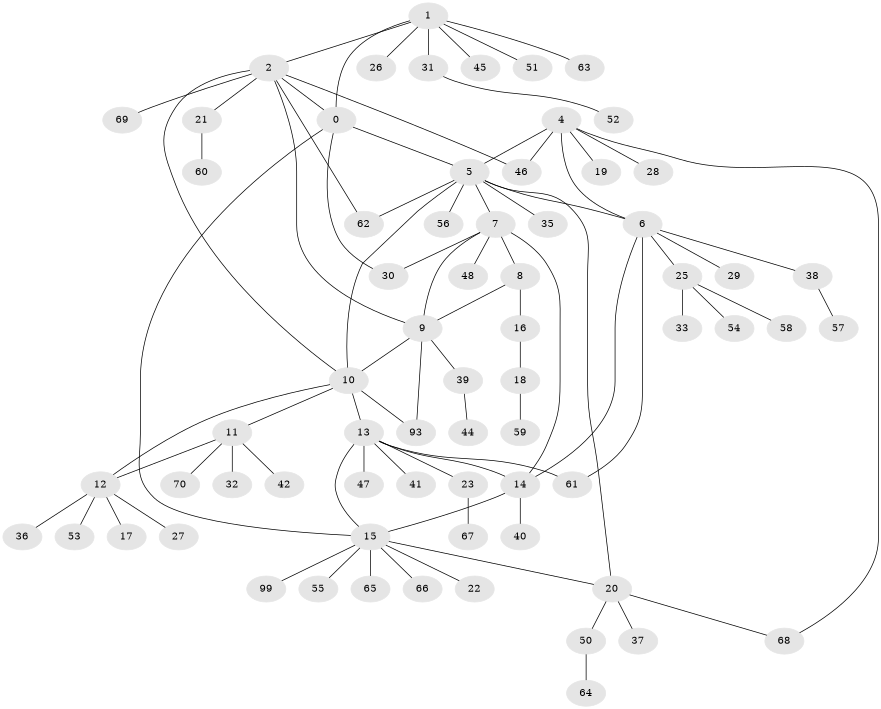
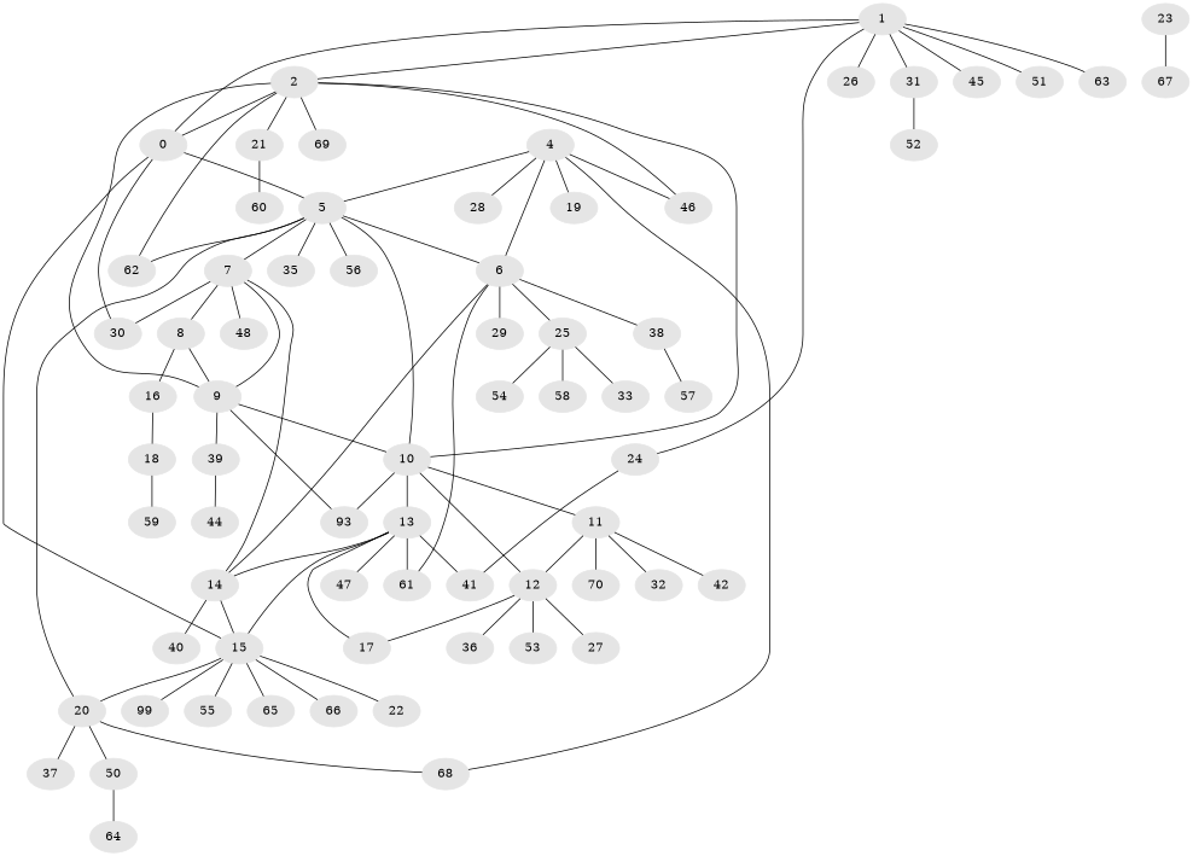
  graph {
    node [color=gray90 style=filled]
    1
    2
    n3 [label=0]
+   24
    26
    31
    45
    51
    63
    9
    10
    21
    46
    62
    69
    5
    15
    30
    41
    52
    39
    n22 [label=93]
    11
    12
    13
    60
    6
    7
    20
    35
    56
    22
    n33 [label=99]
    55
    65
    66
    4
    19
    28
    68
    14
    25
    29
    38
    61
    8
    48
    37
    50
    40
    33
    54
    58
    57
    16
    18
    44
    32
    42
    70
    17
    27
    36
    53
    23
    47
    67
    59
    64
    1 -- 2
    1 -- n3
+   1 -- 24
    1 -- 26
    1 -- 31
    1 -- 45
    1 -- 51
    1 -- 63
    2 -- n3
    2 -- 9
    2 -- 10
    2 -- 21
    2 -- 46
    2 -- 62
    2 -- 69
    n3 -- 5
    n3 -- 15
    n3 -- 30
+   24 -- 41
    31 -- 52
    9 -- 10
    9 -- 39
    9 -- n22
    10 -- n22
    10 -- 11
    10 -- 12
    10 -- 13
    21 -- 60
    5 -- 10
    5 -- 62
    5 -- 6
    5 -- 7
    5 -- 20
    5 -- 35
    5 -- 56
    15 -- 20
    15 -- 22
    15 -- n33
    15 -- 55
    15 -- 65
    15 -- 66
    39 -- 44
    11 -- 12
    11 -- 32
    11 -- 42
    11 -- 70
    12 -- 17
    12 -- 27
    12 -- 36
    12 -- 53
    13 -- 15
    13 -- 41
    13 -- 14
    13 -- 61
-   13 -- 23
+   13 -- 17
    13 -- 47
    6 -- 14
    6 -- 25
    6 -- 29
    6 -- 38
    6 -- 61
    7 -- 9
    7 -- 30
    7 -- 14
    7 -- 8
    7 -- 48
    20 -- 68
    20 -- 37
    20 -- 50
    4 -- 46
    4 -- 5
    4 -- 6
    4 -- 19
    4 -- 28
    4 -- 68
    14 -- 15
    14 -- 40
    25 -- 33
    25 -- 54
    25 -- 58
    38 -- 57
    8 -- 9
    8 -- 16
    50 -- 64
    16 -- 18
    18 -- 59
    23 -- 67
  }
